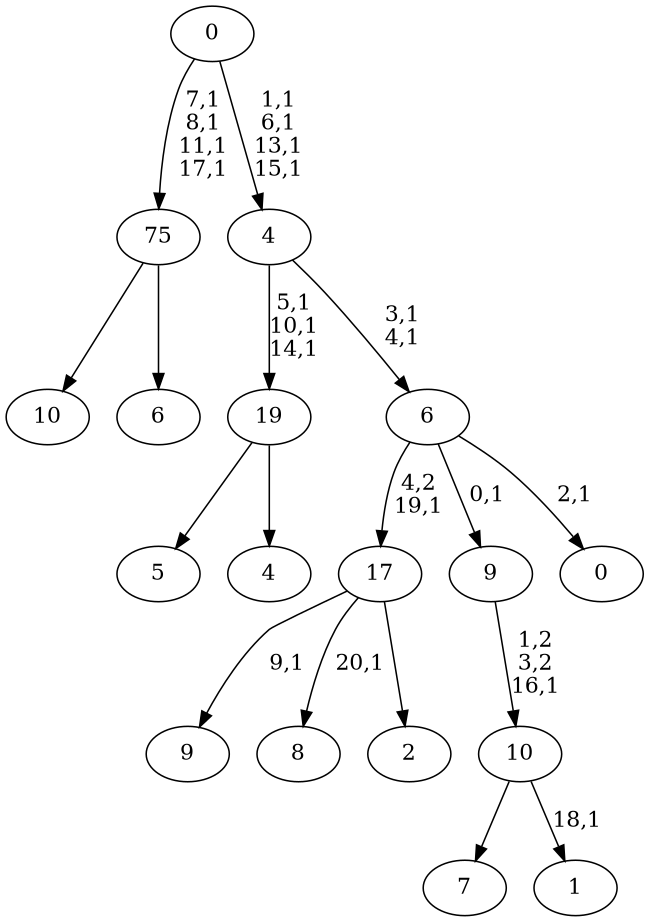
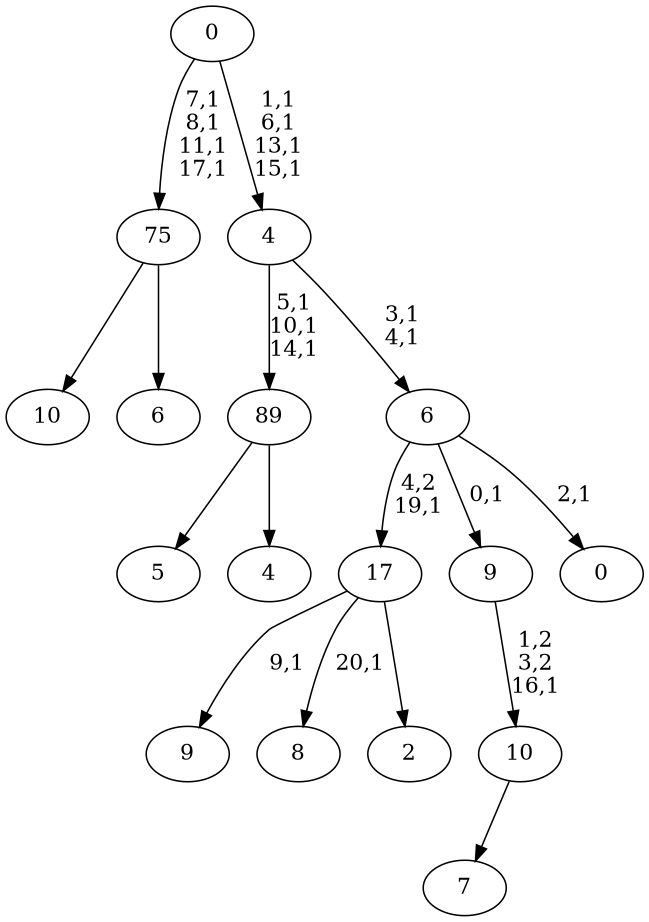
  digraph {
    n1 [label=10]
    n2 [label=9]
    n3 [label=8]
    n4 [label=7]
    n5 [label=6]
    n6 [label=75]
    n7 [label=5]
    n8 [label=4]
-   19
+   19 [label=89]
    n10 [label=2]
    n11 [label=17]
-   n12 [label=1]
    10
    9
    n15 [label=0]
    6
    4
    0
    n6 -> n1
    n6 -> n5
    19 -> n7
    19 -> n8
    n11 -> n2 [label="9,1"]
    n11 -> n3 [label="20,1"]
    n11 -> n10
    10 -> n4
-   10 -> n12 [label="18,1"]
    9 -> 10 [label="1,2\n3,2\n16,1"]
    6 -> n11 [label="4,2\n19,1"]
    6 -> 9 [label="0,1"]
    6 -> n15 [label="2,1"]
    4 -> 19 [label="5,1\n10,1\n14,1"]
    4 -> 6 [label="3,1\n4,1"]
    0 -> n6 [label="7,1\n8,1\n11,1\n17,1"]
    0 -> 4 [label="1,1\n6,1\n13,1\n15,1"]
  }
